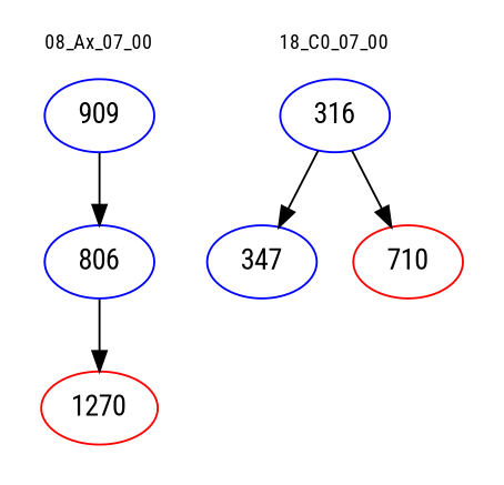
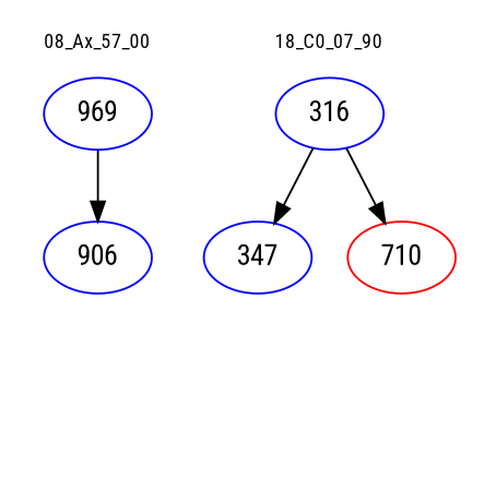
  digraph {
    fontname="Roboto Condensed"
    node [color=blue fontname="Roboto Condensed"]
    edge [color=black fontname="Roboto Condensed"]
-   n1 [label=806]
-   n2 [label=909]
-   n3 [color=red label=1270]
+   n1 [label=906]
+   n2 [label=969]
    n4 [label=316]
    n5 [label=347]
    n6 [color=red label=710]
    subgraph cluster_1 {
      color=white
      fontsize=10
-     label="08_Ax_07_00"
+     label="08_Ax_57_00"
      n1
      n2
-     n3
    }
    subgraph cluster_2 {
      color=white
      fontsize=10
-     label="18_C0_07_00"
+     label="18_C0_07_90"
      n4
      n5
      n6
    }
-   n1 -> n3
    n2 -> n1
    n4 -> n5
    n4 -> n6
  }
